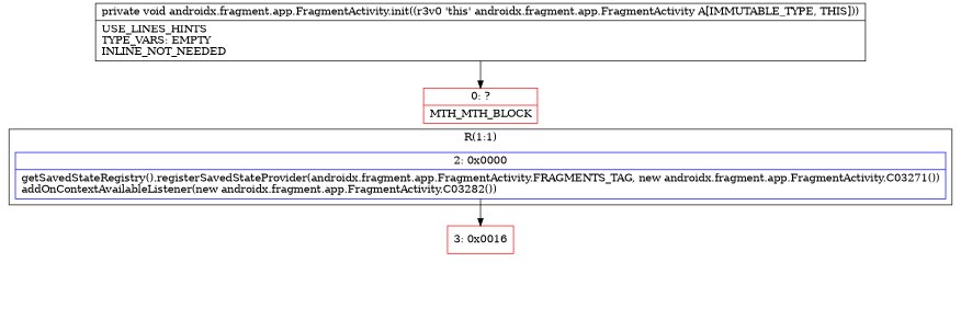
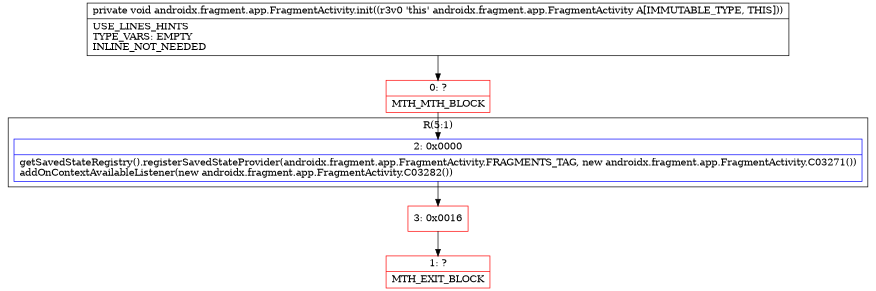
  digraph {
    node [color=red shape=record]
    n1 [color=blue label="{2\:\ 0x0000|getSavedStateRegistry().registerSavedStateProvider(androidx.fragment.app.FragmentActivity.FRAGMENTS_TAG, new androidx.fragment.app.FragmentActivity.C03271())\laddOnContextAvailableListener(new androidx.fragment.app.FragmentActivity.C03282())\l}"]
    n2 [label="{3\:\ 0x0016}"]
+   n3 [label="{1\:\ ?|MTH_EXIT_BLOCK\l}"]
    n4 [label="{0\:\ ?|MTH_MTH_BLOCK\l}"]
    n5 [label="{private void androidx.fragment.app.FragmentActivity.init((r3v0 'this' androidx.fragment.app.FragmentActivity A[IMMUTABLE_TYPE, THIS]))  | USE_LINES_HINTS\lTYPE_VARS: EMPTY\lINLINE_NOT_NEEDED\l}" color=""]
    subgraph cluster_1 {
-     label="R(1:1)"
+     label="R(5:1)"
      n1
    }
    n1 -> n2
+   n2 -> n3
+   n4 -> n1
    n5 -> n4
  }
